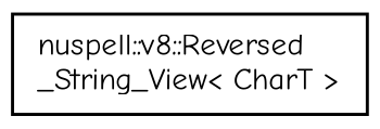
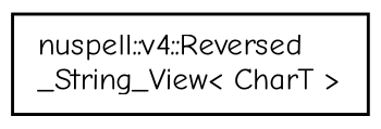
  digraph {
    rankdir=LR
    fontname="Comic Neue"
-   n1 [color=black fillcolor=white fontname="Comic Neue" fontsize=10 height=0.2 label="nuspell::v8::Reversed\l_String_View\< CharT \>" shape=record style=filled width=0.4]
+   n1 [color=black fillcolor=white fontname="Comic Neue" fontsize=10 height=0.2 label="nuspell::v4::Reversed\l_String_View\< CharT \>" shape=record style=filled width=0.4]
  }
